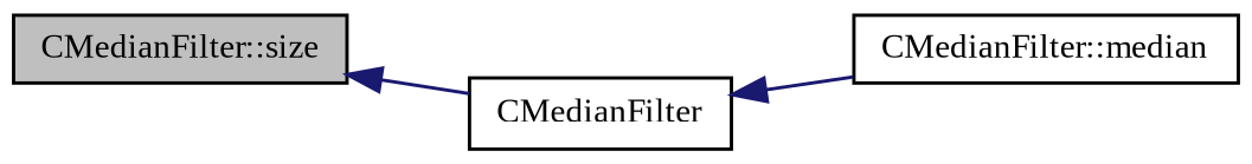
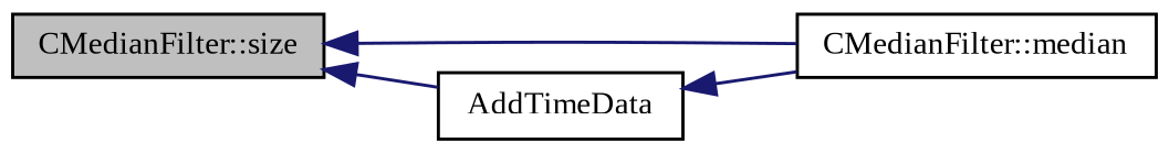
  digraph {
    fontname="Liberation Serif"
    rankdir=LR
    node [color=black fillcolor=white fontname="Liberation Serif" fontsize=10 shape=record style=filled]
    edge [color=midnightblue dir=back fontname="Liberation Serif" fontsize=10 labelfontname=Helvetica labelfontsize=10 style=solid]
    n1 [fillcolor=grey75 fontcolor=black height=0.2 label="CMedianFilter::size" width=0.4]
    n2 [height=0.2 label="CMedianFilter::median" width=0.4]
-   n3 [height=0.2 label=CMedianFilter width=0.4]
+   n3 [height=0.2 label=AddTimeData width=0.4]
+   n1 -> n2
    n1 -> n3
    n3 -> n2
  }
